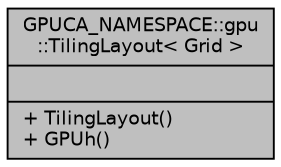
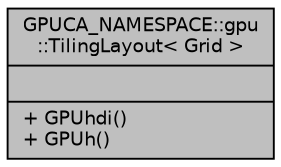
  digraph {
-   n1 [color=black fillcolor=grey75 fontcolor=black fontname=Helvetica fontsize=10 height=0.2 label="{GPUCA_NAMESPACE::gpu\l::TilingLayout\< Grid \>\n||+ TilingLayout()\l+ GPUh()\l}" shape=record style=filled width=0.4]
+   n1 [color=black fillcolor=grey75 fontcolor=black fontname=Helvetica fontsize=10 height=0.2 label="{GPUCA_NAMESPACE::gpu\l::TilingLayout\< Grid \>\n||+ GPUhdi()\l+ GPUh()\l}" shape=record style=filled width=0.4]
  }
